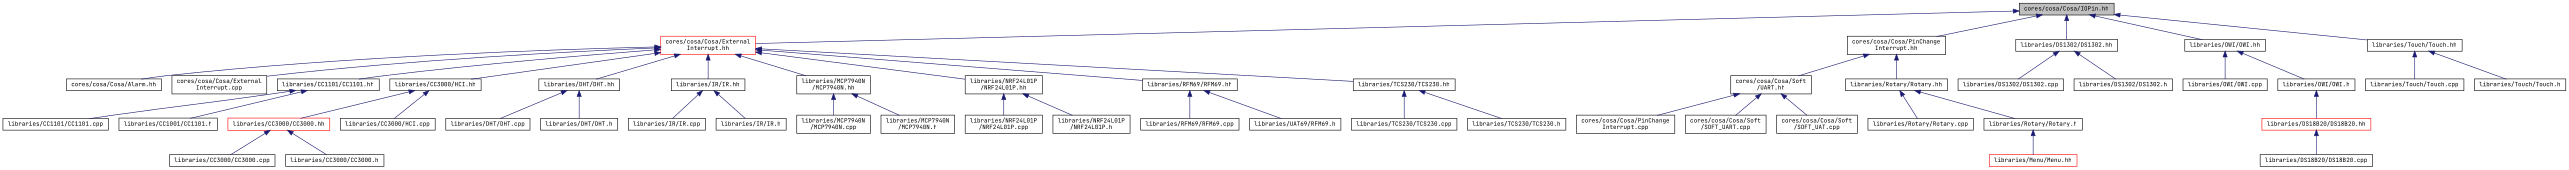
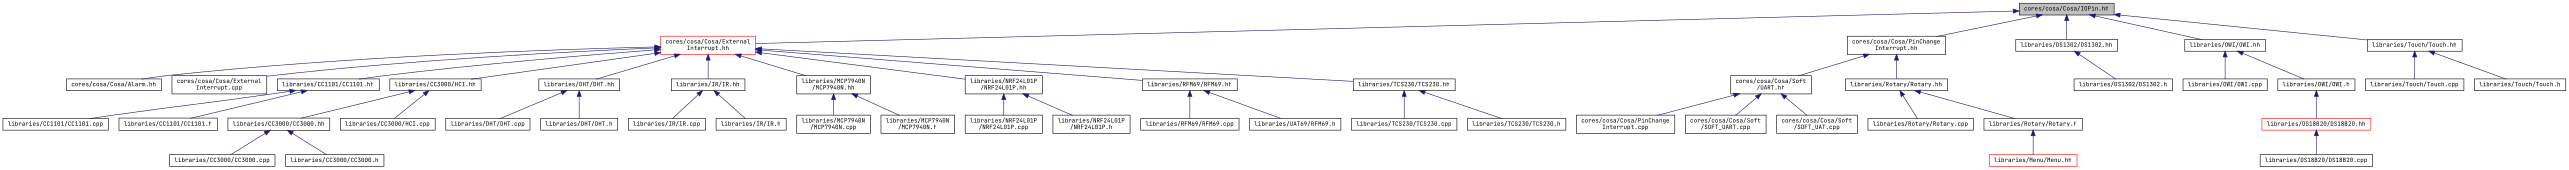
  digraph {
    fontname="JetBrains Mono"
    node [color=black fillcolor=white fontname="JetBrains Mono" fontsize=10 shape=record style=filled]
    edge [color=midnightblue dir=back fontname="JetBrains Mono" fontsize=10 labelfontname=Helvetica labelfontsize=10 style=solid]
    n1 [fillcolor=grey75 fontcolor=black height=0.2 label="cores/cosa/Cosa/IOPin.hh" width=0.4]
    n2 [color=red height=0.2 label="cores/cosa/Cosa/External\lInterrupt.hh" width=0.4]
    n3 [height=0.2 label="cores/cosa/Cosa/PinChange\lInterrupt.hh" width=0.4]
    n4 [height=0.2 label="libraries/DS1302/DS1302.hh" width=0.4]
    n5 [height=0.2 label="libraries/OWI/OWI.hh" width=0.4]
    n6 [height=0.2 label="libraries/Touch/Touch.hh" width=0.4]
    n7 [height=0.2 label="cores/cosa/Cosa/Alarm.hh" width=0.4]
    n8 [height=0.2 label="cores/cosa/Cosa/External\lInterrupt.cpp" width=0.4]
    n9 [height=0.2 label="libraries/CC1101/CC1101.hh" width=0.4]
    n10 [height=0.2 label="libraries/CC3000/HCI.hh" width=0.4]
    n11 [height=0.2 label="libraries/DHT/DHT.hh" width=0.4]
    n12 [height=0.2 label="libraries/IR/IR.hh" width=0.4]
    n13 [height=0.2 label="libraries/MCP7940N\l/MCP7940N.hh" width=0.4]
    n14 [height=0.2 label="libraries/NRF24L01P\l/NRF24L01P.hh" width=0.4]
    n15 [height=0.2 label="libraries/RFM69/RFM69.hh" width=0.4]
    n16 [height=0.2 label="libraries/TCS230/TCS230.hh" width=0.4]
    n17 [height=0.2 label="cores/cosa/Cosa/Soft\l/UART.hh" width=0.4]
    n18 [height=0.2 label="libraries/Rotary/Rotary.hh" width=0.4]
-   n19 [height=0.2 label="libraries/DS1302/DS1302.cpp" width=0.4]
    n20 [height=0.2 label="libraries/DS1302/DS1302.h" width=0.4]
    n21 [height=0.2 label="libraries/OWI/OWI.cpp" width=0.4]
    n22 [height=0.2 label="libraries/OWI/OWI.h" width=0.4]
    n23 [height=0.2 label="libraries/Touch/Touch.cpp" width=0.4]
    n24 [height=0.2 label="libraries/Touch/Touch.h" width=0.4]
    n25 [height=0.2 label="libraries/CC1101/CC1101.cpp" width=0.4]
-   n26 [height=0.2 label="libraries/CC1001/CC1101.h" width=0.4]
-   n27 [color=red height=0.2 label="libraries/CC3000/CC3000.hh" width=0.4]
+   n26 [height=0.2 label="libraries/CC1101/CC1101.h" width=0.4]
+   n27 [height=0.2 label="libraries/CC3000/CC3000.hh" width=0.4]
    n28 [height=0.2 label="libraries/CC3000/HCI.cpp" width=0.4]
    n29 [height=0.2 label="libraries/DHT/DHT.cpp" width=0.4]
    n30 [height=0.2 label="libraries/DHT/DHT.h" width=0.4]
    n31 [height=0.2 label="libraries/IR/IR.cpp" width=0.4]
    n32 [height=0.2 label="libraries/IR/IR.h" width=0.4]
    n33 [height=0.2 label="libraries/MCP7940N\l/MCP7940N.cpp" width=0.4]
    n34 [height=0.2 label="libraries/MCP7940N\l/MCP7940N.h" width=0.4]
    n35 [height=0.2 label="libraries/NRF24L01P\l/NRF24L01P.cpp" width=0.4]
    n36 [height=0.2 label="libraries/NRF24L01P\l/NRF24L01P.h" width=0.4]
    n37 [height=0.2 label="libraries/RFM69/RFM69.cpp" width=0.4]
    n38 [height=0.2 label="libraries/UAT69/RFM69.h" width=0.4]
    n39 [height=0.2 label="libraries/TCS230/TCS230.cpp" width=0.4]
    n40 [height=0.2 label="libraries/TCS230/TCS230.h" width=0.4]
    n41 [height=0.2 label="libraries/CC3000/CC3000.cpp" width=0.4]
    n42 [height=0.2 label="libraries/CC3000/CC3000.h" width=0.4]
    n43 [height=0.2 label="cores/cosa/Cosa/PinChange\lInterrupt.cpp" width=0.4]
    n44 [height=0.2 label="cores/cosa/Cosa/Soft\l/SOFT_UART.cpp" width=0.4]
    n45 [height=0.2 label="cores/cosa/Cosa/Soft\l/SOFT_UAT.cpp" width=0.4]
    n46 [height=0.2 label="libraries/Rotary/Rotary.cpp" width=0.4]
    n47 [height=0.2 label="libraries/Rotary/Rotary.h" width=0.4]
    n48 [color=red height=0.2 label="libraries/Menu/Menu.hh" width=0.4]
    n49 [color=red height=0.2 label="libraries/DS18B20/DS18B20.hh" width=0.4]
    n50 [height=0.2 label="libraries/DS18B20/DS18B20.cpp" width=0.4]
    n1 -> n2
    n1 -> n3
    n1 -> n4
    n1 -> n5
    n1 -> n6
    n2 -> n7
    n2 -> n8
    n2 -> n9
    n2 -> n10
    n2 -> n11
    n2 -> n12
    n2 -> n13
    n2 -> n14
    n2 -> n15
    n2 -> n16
    n3 -> n17
    n3 -> n18
-   n4 -> n19
    n4 -> n20
    n5 -> n21
    n5 -> n22
    n6 -> n23
    n6 -> n24
    n9 -> n25
    n9 -> n26
    n10 -> n27
    n10 -> n28
    n11 -> n29
    n11 -> n30
    n12 -> n31
    n12 -> n32
    n13 -> n33
    n13 -> n34
    n14 -> n35
    n14 -> n36
    n15 -> n37
    n15 -> n38
    n16 -> n39
    n16 -> n40
    n17 -> n43
    n17 -> n44
    n17 -> n45
    n18 -> n46
    n18 -> n47
    n22 -> n49
    n27 -> n41
    n27 -> n42
    n47 -> n48
    n49 -> n50
  }
